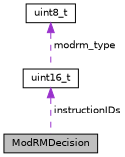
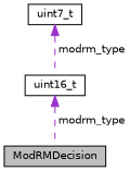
  digraph {
    node [color=black fontname=Helvetica fontsize=10 shape=box]
    edge [color=darkorchid3 dir=back fontname=Helvetica fontsize=10 labelfontname=Helvetica labelfontsize=10 style=dashed]
    n1 [fillcolor=grey75 fontcolor=black height=0.2 label=ModRMDecision style=filled width=0.4]
-   n2 [height=0.2 label=uint8_t width=0.4]
+   n2 [height=0.2 label=uint7_t width=0.4]
    n3 [height=0.2 label=uint16_t width=0.4]
    n2 -> n3 [label=" modrm_type"]
-   n3 -> n1 [label=" instructionIDs"]
+   n3 -> n1 [label=" modrm_type"]
  }
